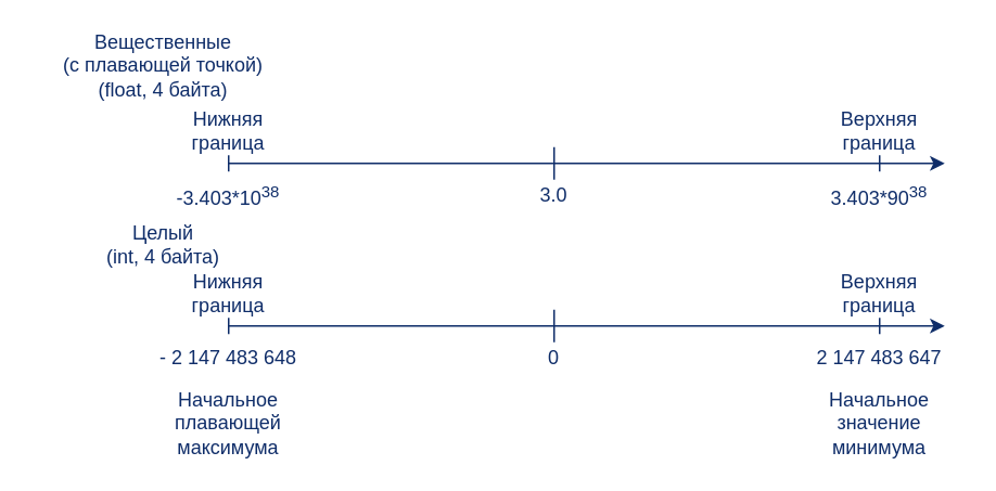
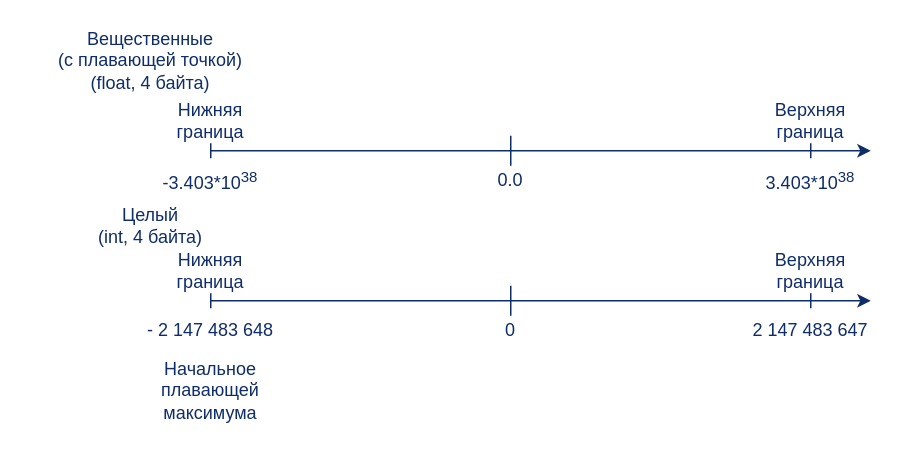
  <mxCell id="0" />
  <mxCell id="1" parent="0" />
  <mxCell id="2" value="" style="endArrow=classic;html=1;rounded=0;fillColor=#fff2cc;strokeColor=#0F2D69;endFill=1;fontColor=#0F2D69;" edge="1" parent="1"><mxGeometry width="50" height="50" relative="1" as="geometry"><mxPoint x="140" y="200" as="sourcePoint" /><mxPoint x="580" y="200" as="targetPoint" /></mxGeometry></mxCell>
  <mxCell id="3" value="" style="endArrow=none;html=1;rounded=0;strokeColor=#0F2D69;fontColor=#0F2D69;" edge="1" parent="1"><mxGeometry width="50" height="50" relative="1" as="geometry"><mxPoint x="140" y="205" as="sourcePoint" /><mxPoint x="140" y="195" as="targetPoint" /></mxGeometry></mxCell>
  <mxCell id="4" value="" style="endArrow=none;html=1;rounded=0;strokeColor=#0F2D69;fontColor=#0F2D69;" edge="1" parent="1"><mxGeometry width="50" height="50" relative="1" as="geometry"><mxPoint x="540" y="205" as="sourcePoint" /><mxPoint x="540" y="195" as="targetPoint" /><Array as="points"><mxPoint x="540" y="200" /></Array></mxGeometry></mxCell>
  <mxCell id="5" value="" style="endArrow=none;html=1;rounded=0;strokeColor=#0F2D69;fontColor=#0F2D69;" edge="1" parent="1"><mxGeometry width="50" height="50" relative="1" as="geometry"><mxPoint x="340" y="210" as="sourcePoint" /><mxPoint x="340" y="190" as="targetPoint" /></mxGeometry></mxCell>
  <mxCell id="6" value="0" style="rounded=0;whiteSpace=wrap;html=1;strokeColor=none;fontColor=#0F2D69;fillColor=none;" vertex="1" parent="1"><mxGeometry x="330" y="210" width="20" height="20" as="geometry" /></mxCell>
  <mxCell id="7" value="Верхняя граница" style="rounded=0;whiteSpace=wrap;html=1;strokeColor=none;fontColor=#0F2D69;fillColor=none;" vertex="1" parent="1"><mxGeometry x="530" y="170" width="20" height="20" as="geometry" /></mxCell>
  <mxCell id="8" value="Нижняя граница" style="rounded=0;whiteSpace=wrap;html=1;strokeColor=none;fontColor=#0F2D69;fillColor=none;" vertex="1" parent="1"><mxGeometry x="130" y="170" width="20" height="20" as="geometry" /></mxCell>
  <mxCell id="9" value="" style="endArrow=classic;html=1;rounded=0;fillColor=#fff2cc;strokeColor=#0F2D69;endFill=1;fontColor=#0F2D69;" edge="1" parent="1"><mxGeometry width="50" height="50" relative="1" as="geometry"><mxPoint x="140" y="100" as="sourcePoint" /><mxPoint x="580" y="100" as="targetPoint" /></mxGeometry></mxCell>
  <mxCell id="10" value="" style="endArrow=none;html=1;rounded=0;strokeColor=#0F2D69;fontColor=#0F2D69;" edge="1" parent="1"><mxGeometry width="50" height="50" relative="1" as="geometry"><mxPoint x="140" y="105" as="sourcePoint" /><mxPoint x="140" y="95" as="targetPoint" /></mxGeometry></mxCell>
  <mxCell id="11" value="" style="endArrow=none;html=1;rounded=0;strokeColor=#0F2D69;fontColor=#0F2D69;" edge="1" parent="1"><mxGeometry width="50" height="50" relative="1" as="geometry"><mxPoint x="540" y="105" as="sourcePoint" /><mxPoint x="540" y="95" as="targetPoint" /><Array as="points"><mxPoint x="540" y="100" /></Array></mxGeometry></mxCell>
  <mxCell id="12" value="" style="endArrow=none;html=1;rounded=0;strokeColor=#0F2D69;fontColor=#0F2D69;" edge="1" parent="1"><mxGeometry width="50" height="50" relative="1" as="geometry"><mxPoint x="340" y="110" as="sourcePoint" /><mxPoint x="340" y="90" as="targetPoint" /></mxGeometry></mxCell>
- <mxCell id="13" value="3.0" style="rounded=0;whiteSpace=wrap;html=1;strokeColor=none;fontColor=#0F2D69;fillColor=none;" vertex="1" parent="1"><mxGeometry x="330" y="110" width="20" height="20" as="geometry" /></mxCell>
+ <mxCell id="13" value="0.0" style="rounded=0;whiteSpace=wrap;html=1;strokeColor=none;fontColor=#0F2D69;fillColor=none;" vertex="1" parent="1"><mxGeometry x="330" y="110" width="20" height="20" as="geometry" /></mxCell>
  <mxCell id="14" value="Верхняя граница" style="rounded=0;whiteSpace=wrap;html=1;strokeColor=none;fontColor=#0F2D69;fillColor=none;" vertex="1" parent="1"><mxGeometry x="530" y="70" width="20" height="20" as="geometry" /></mxCell>
  <mxCell id="15" value="Нижняя граница" style="rounded=0;whiteSpace=wrap;html=1;strokeColor=none;fontColor=#0F2D69;fillColor=none;" vertex="1" parent="1"><mxGeometry x="130" y="70" width="20" height="20" as="geometry" /></mxCell>
  <mxCell id="16" value="- 2 147 483 648" style="rounded=0;whiteSpace=wrap;html=1;strokeColor=none;fontColor=#0F2D69;fillColor=none;" vertex="1" parent="1"><mxGeometry x="90" y="210" width="100" height="20" as="geometry" /></mxCell>
  <mxCell id="17" value="2 147 483 647" style="rounded=0;whiteSpace=wrap;html=1;strokeColor=none;fontColor=#0F2D69;fillColor=none;" vertex="1" parent="1"><mxGeometry x="500" y="210" width="80" height="20" as="geometry" /></mxCell>
  <mxCell id="18" value="-3.403*10&lt;sup&gt;38&lt;/sup&gt;" style="rounded=0;whiteSpace=wrap;html=1;strokeColor=none;fontColor=#0F2D69;fillColor=none;" vertex="1" parent="1"><mxGeometry x="90" y="110" width="100" height="20" as="geometry" /></mxCell>
- <mxCell id="19" value="3.403*90&lt;sup&gt;38&lt;/sup&gt;" style="rounded=0;whiteSpace=wrap;html=1;strokeColor=none;fontColor=#0F2D69;fillColor=none;" vertex="1" parent="1"><mxGeometry x="500" y="110" width="80" height="20" as="geometry" /></mxCell>
+ <mxCell id="19" value="3.403*10&lt;sup&gt;38&lt;/sup&gt;" style="rounded=0;whiteSpace=wrap;html=1;strokeColor=none;fontColor=#0F2D69;fillColor=none;" vertex="1" parent="1"><mxGeometry x="500" y="110" width="80" height="20" as="geometry" /></mxCell>
  <mxCell id="20" value="Вещественные&lt;div&gt;(с плавающей точкой)&lt;/div&gt;&lt;div&gt;(float, 4 байта)&lt;/div&gt;" style="rounded=0;whiteSpace=wrap;html=1;strokeColor=none;fontColor=#0F2D69;fillColor=none;" vertex="1" parent="1"><mxGeometry y="20" width="160" height="40" as="geometry" x="20" /></mxCell>
  <mxCell id="21" value="Целый&lt;div&gt;(int, 4 байта)&lt;/div&gt;" style="rounded=0;whiteSpace=wrap;html=1;strokeColor=none;fontColor=#0F2D69;fillColor=none;" vertex="1" parent="1"><mxGeometry y="140" width="160" height="20" as="geometry" x="20" /></mxCell>
  <mxCell id="22" value="&lt;div&gt;Начальное&lt;/div&gt;&lt;div&gt;плавающей&lt;/div&gt;&lt;div&gt;максимума&lt;/div&gt;" style="rounded=0;whiteSpace=wrap;html=1;strokeColor=none;fontColor=#0F2D69;fillColor=none;" vertex="1" parent="1"><mxGeometry x="90" y="240" width="100" height="40" as="geometry" /></mxCell>
- <mxCell id="23" value="&lt;div&gt;Начальное&lt;/div&gt;&lt;div&gt;значение&lt;/div&gt;&lt;div&gt;минимума&lt;/div&gt;" style="rounded=0;whiteSpace=wrap;html=1;strokeColor=none;fontColor=#0F2D69;fillColor=none;" vertex="1" parent="1"><mxGeometry x="490" y="240" width="100" height="40" as="geometry" /></mxCell>
